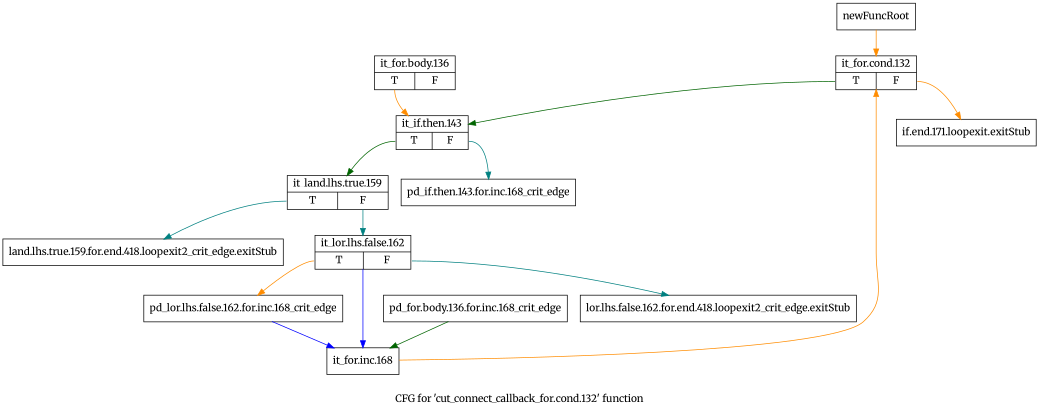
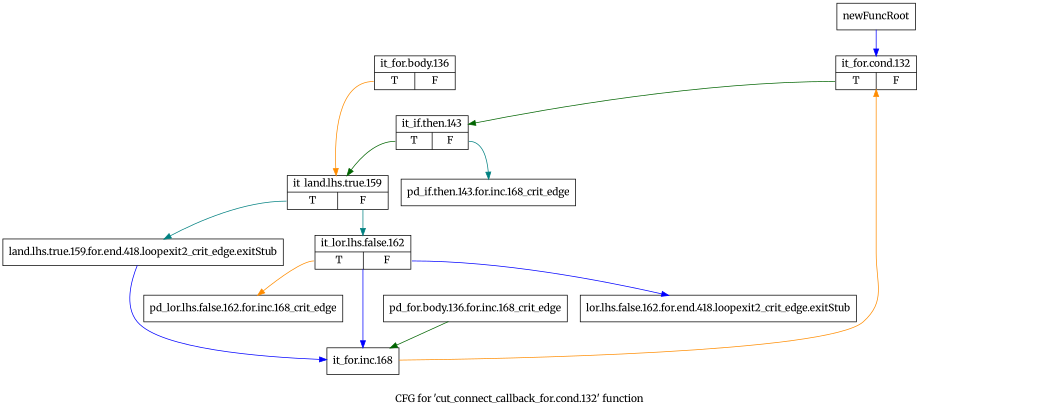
  digraph {
    fontname=Merriweather
    label="CFG for 'cut_connect_callback_for.cond.132' function"
    node [fontname=Merriweather shape=record]
    edge [color=darkorange fontname=Merriweather]
    n1 [label="{newFuncRoot}"]
    n2 [label="{it_for.cond.132|{<s0>T|<s1>F}}"]
-   n3 [label="{if.end.171.loopexit.exitStub}"]
    n4 [label="{it_if.then.143|{<s0>T|<s1>F}}"]
    n5 [label="{it_for.body.136|{<s0>T|<s1>F}}"]
    n6 [label="{land.lhs.true.159.for.end.418.loopexit2_crit_edge.exitStub}"]
    n7 [label="{lor.lhs.false.162.for.end.418.loopexit2_crit_edge.exitStub}"]
    n8 [label="{it_land.lhs.true.159|{<s0>T|<s1>F}}"]
    n9 [label="{pd_if.then.143.for.inc.168_crit_edge}"]
    n10 [label="{pd_for.body.136.for.inc.168_crit_edge}"]
    n11 [label="{it_for.inc.168}"]
    n12 [label="{it_lor.lhs.false.162|{<s0>T|<s1>F}}"]
    n13 [label="{pd_lor.lhs.false.162.for.inc.168_crit_edge}"]
-   n1 -> n2
-   n2 -> n3 [tailport=s1]
+   n1 -> n2 [color=blue]
    n2 -> n4 [color=darkgreen tailport=s0]
    n4 -> n8 [color=darkgreen tailport=s0]
    n4 -> n9 [color=teal tailport=s1]
-   n5 -> n4 [tailport=s0]
+   n5 -> n8 [tailport=s0]
    n8 -> n6 [color=teal tailport=s0]
    n8 -> n12 [color=teal tailport=s1]
    n10 -> n11 [color=darkgreen]
    n11 -> n2
-   n12 -> n7 [color=teal tailport=s1]
+   n12 -> n7 [color=blue tailport=s1]
    n12 -> n11 [color=blue]
    n12 -> n13 [tailport=s0]
-   n13 -> n11 [color=blue]
+   n6 -> n11 [color=blue]
  }
